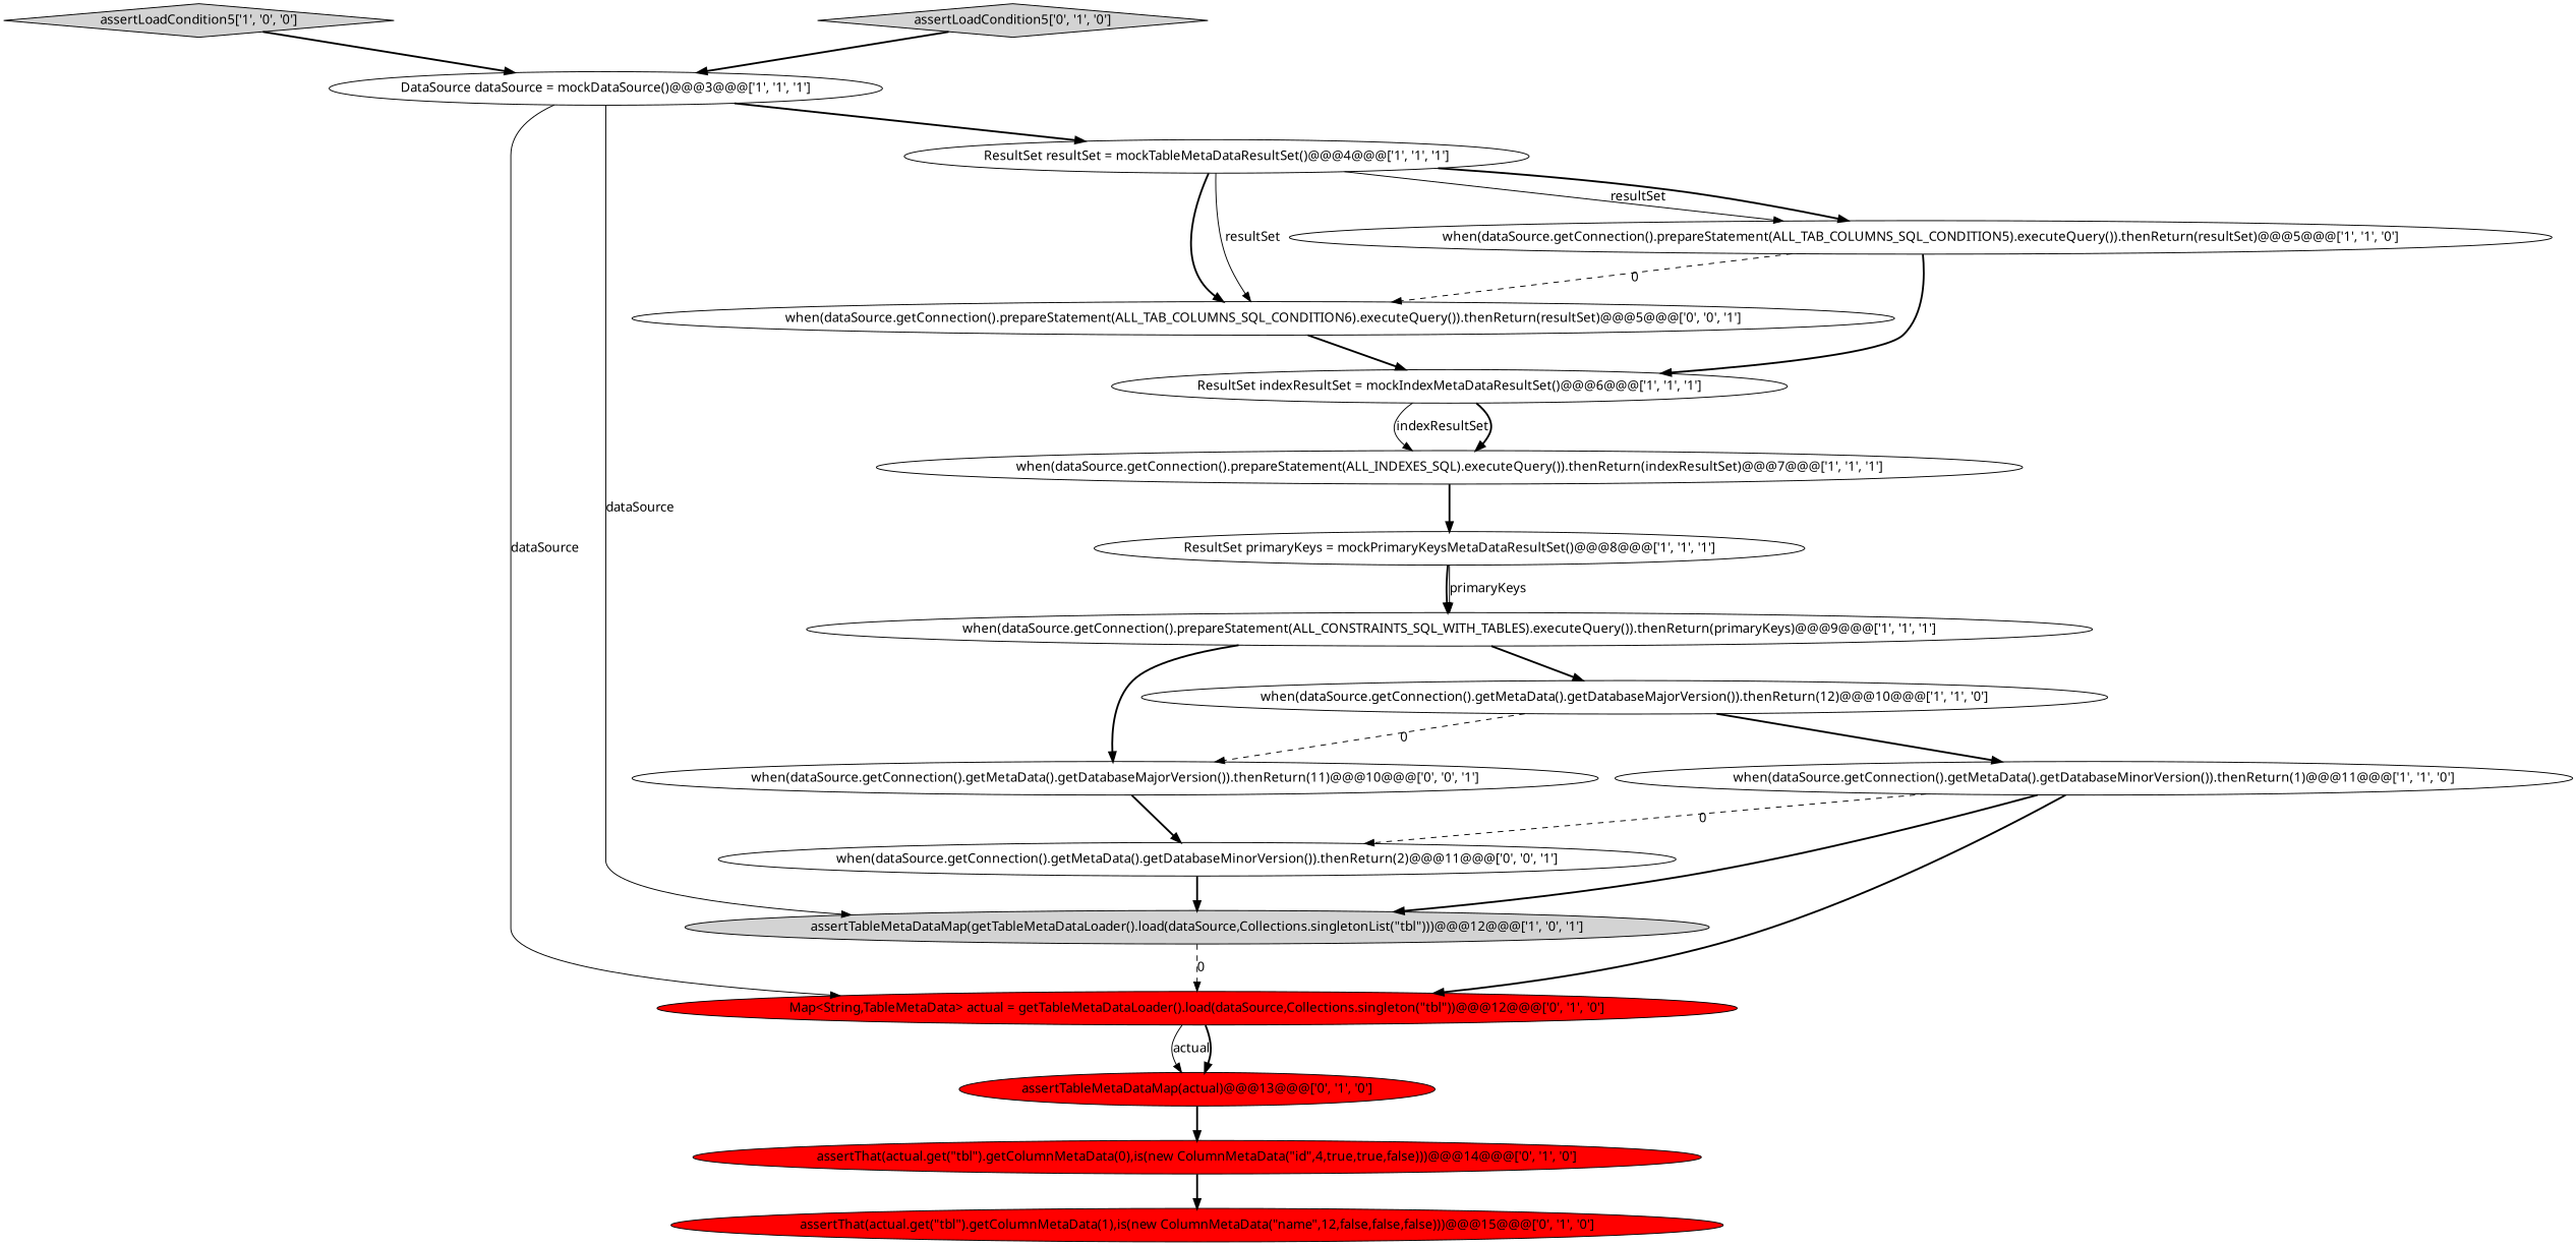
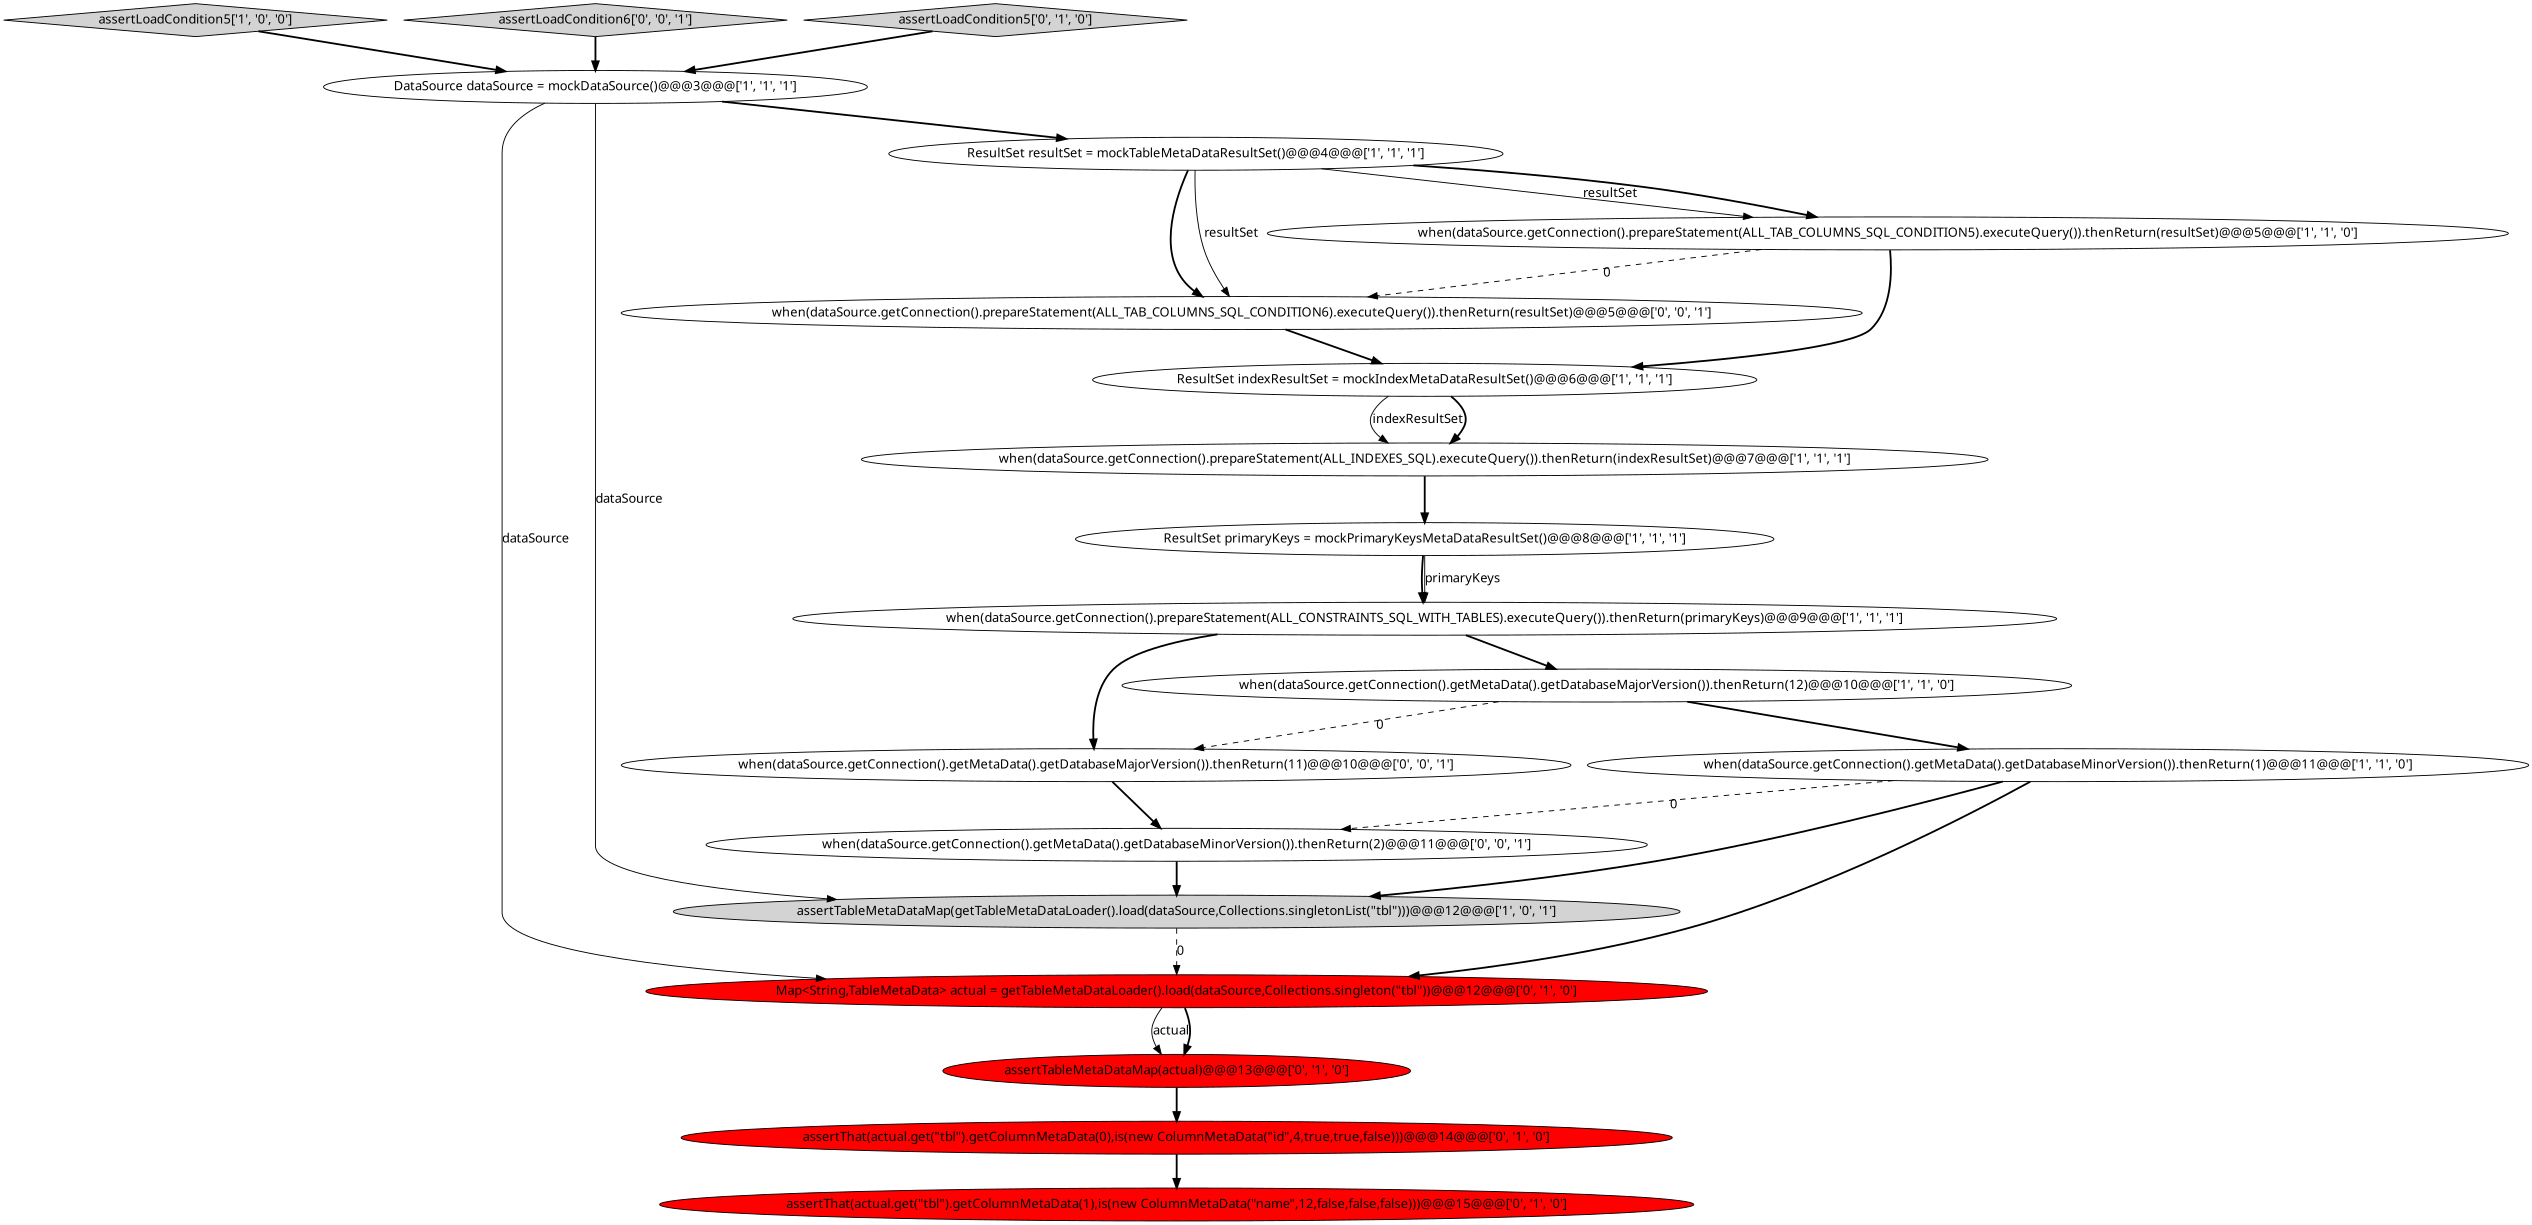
  digraph {
    fontname="Noto Sans"
    node [fillcolor=white shape=ellipse style=filled fontname="Noto Sans"]
    edge [style=bold fontname="Noto Sans"]
    n1 [fillcolor=lightgray label="assertLoadCondition5['1', '0', '0']" shape=diamond]
    n2 [label="DataSource dataSource = mockDataSource()@@@3@@@['1', '1', '1']"]
    n3 [label="ResultSet resultSet = mockTableMetaDataResultSet()@@@4@@@['1', '1', '1']"]
    n4 [label="when(dataSource.getConnection().prepareStatement(ALL_TAB_COLUMNS_SQL_CONDITION6).executeQuery()).thenReturn(resultSet)@@@5@@@['0', '0', '1']"]
    n5 [label="when(dataSource.getConnection().prepareStatement(ALL_TAB_COLUMNS_SQL_CONDITION5).executeQuery()).thenReturn(resultSet)@@@5@@@['1', '1', '0']"]
+   n6 [fillcolor=lightgray label="assertLoadCondition6['0', '0', '1']" shape=diamond]
    n7 [label="ResultSet indexResultSet = mockIndexMetaDataResultSet()@@@6@@@['1', '1', '1']"]
    n8 [label="when(dataSource.getConnection().prepareStatement(ALL_INDEXES_SQL).executeQuery()).thenReturn(indexResultSet)@@@7@@@['1', '1', '1']"]
    n9 [label="when(dataSource.getConnection().getMetaData().getDatabaseMajorVersion()).thenReturn(11)@@@10@@@['0', '0', '1']"]
    n10 [label="when(dataSource.getConnection().getMetaData().getDatabaseMinorVersion()).thenReturn(2)@@@11@@@['0', '0', '1']"]
    n11 [label="when(dataSource.getConnection().prepareStatement(ALL_CONSTRAINTS_SQL_WITH_TABLES).executeQuery()).thenReturn(primaryKeys)@@@9@@@['1', '1', '1']"]
    n12 [label="when(dataSource.getConnection().getMetaData().getDatabaseMajorVersion()).thenReturn(12)@@@10@@@['1', '1', '0']"]
    n13 [fillcolor=lightgray label="assertTableMetaDataMap(getTableMetaDataLoader().load(dataSource,Collections.singletonList(\"tbl\")))@@@12@@@['1', '0', '1']"]
    n14 [fillcolor=red label="Map<String,TableMetaData> actual = getTableMetaDataLoader().load(dataSource,Collections.singleton(\"tbl\"))@@@12@@@['0', '1', '0']"]
    n15 [label="ResultSet primaryKeys = mockPrimaryKeysMetaDataResultSet()@@@8@@@['1', '1', '1']"]
    n16 [fillcolor=red label="assertThat(actual.get(\"tbl\").getColumnMetaData(0),is(new ColumnMetaData(\"id\",4,true,true,false)))@@@14@@@['0', '1', '0']"]
    n17 [fillcolor=red label="assertThat(actual.get(\"tbl\").getColumnMetaData(1),is(new ColumnMetaData(\"name\",12,false,false,false)))@@@15@@@['0', '1', '0']"]
    n18 [fillcolor=red label="assertTableMetaDataMap(actual)@@@13@@@['0', '1', '0']"]
    n19 [fillcolor=lightgray label="assertLoadCondition5['0', '1', '0']" shape=diamond]
    n20 [label="when(dataSource.getConnection().getMetaData().getDatabaseMinorVersion()).thenReturn(1)@@@11@@@['1', '1', '0']"]
    n1 -> n2
    n2 -> n3
    n2 -> n13 [label=dataSource style=solid]
    n2 -> n14 [label=dataSource style=solid]
    n3 -> n4
    n3 -> n4 [label=resultSet style=solid]
    n3 -> n5 [label=resultSet style=solid]
    n3 -> n5
    n4 -> n7
    n5 -> n4 [label=0 style=dashed]
    n5 -> n7
+   n6 -> n2
    n7 -> n8 [label=indexResultSet style=solid]
    n7 -> n8
    n8 -> n15
    n9 -> n10
    n10 -> n13
    n11 -> n9
    n11 -> n12
    n12 -> n9 [label=0 style=dashed]
    n12 -> n20
    n13 -> n14 [label=0 style=dashed]
    n14 -> n18 [label=actual style=solid]
    n14 -> n18
    n15 -> n11
    n15 -> n11 [label=primaryKeys style=solid]
    n16 -> n17
    n18 -> n16
    n19 -> n2
    n20 -> n10 [label=0 style=dashed]
    n20 -> n13
    n20 -> n14
  }
